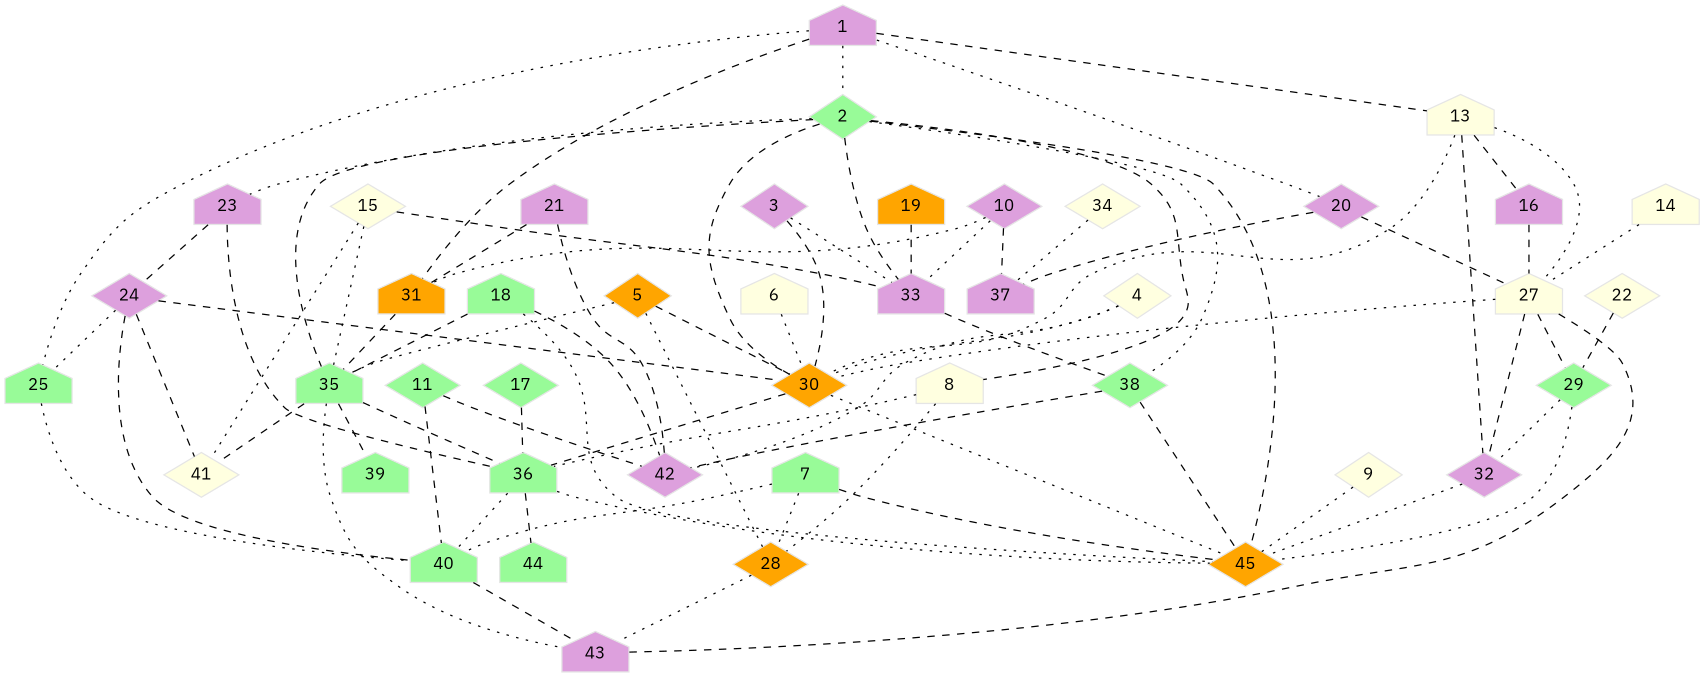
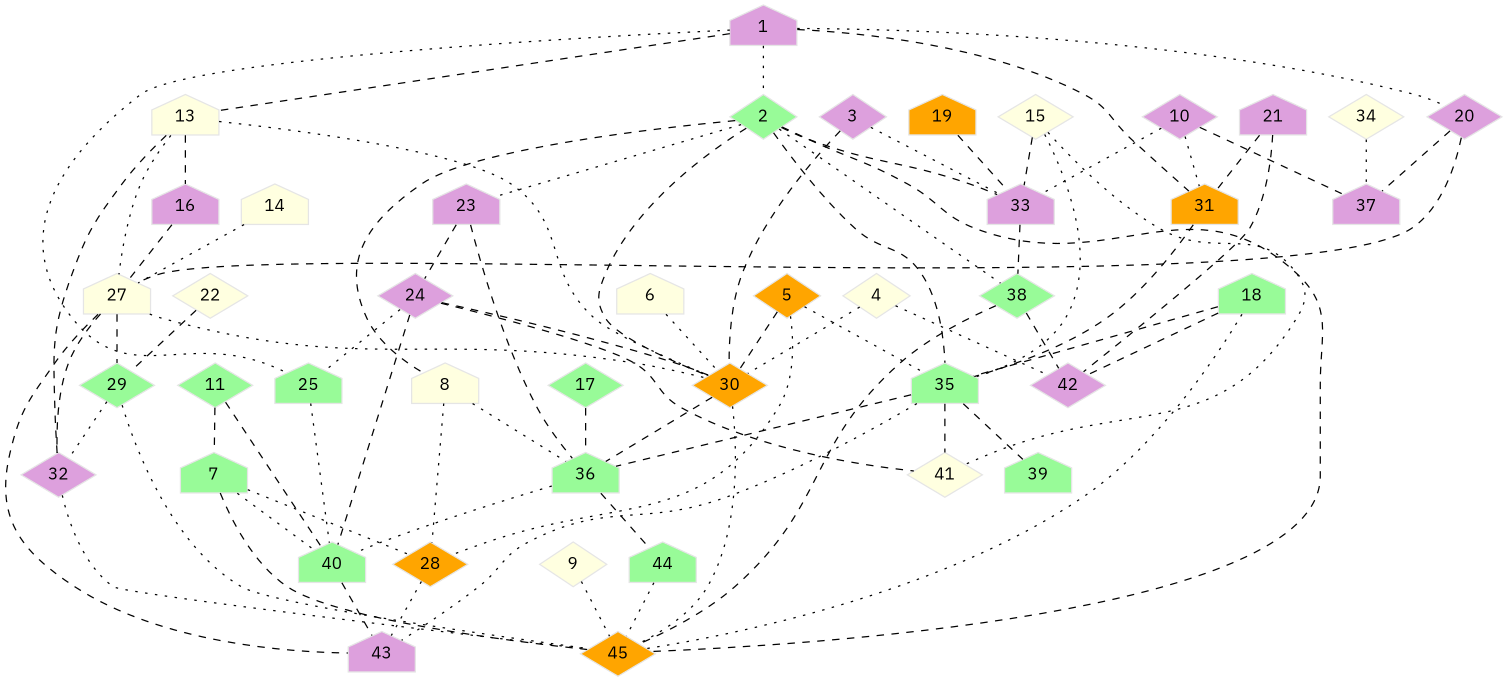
  graph {
    fontname="IBM Plex Sans"
    node [color=gray90 fillcolor=plum fontname="IBM Plex Sans" shape=house style=filled]
    edge [fontname="IBM Plex Sans" style=dashed weight=1.0]
    1
    2 [fillcolor=palegreen shape=diamond]
    13 [fillcolor=lightyellow]
    20 [shape=diamond]
    25 [fillcolor=palegreen]
    31 [fillcolor=orange]
    8 [fillcolor=lightyellow]
    23
    30 [fillcolor=orange shape=diamond]
    33
    35 [fillcolor=palegreen]
    38 [fillcolor=palegreen shape=diamond]
    45 [fillcolor=orange shape=diamond]
    16
    27 [fillcolor=lightyellow]
    32 [shape=diamond]
    37
    40 [fillcolor=palegreen]
    28 [fillcolor=orange shape=diamond]
    36 [fillcolor=palegreen]
    24 [shape=diamond]
    41 [fillcolor=lightyellow shape=diamond]
    43
    39 [fillcolor=palegreen]
    42 [shape=diamond]
    3 [shape=diamond]
    4 [fillcolor=lightyellow shape=diamond]
    5 [fillcolor=orange shape=diamond]
    6 [fillcolor=lightyellow]
    7 [fillcolor=palegreen]
    44 [fillcolor=palegreen]
    9 [fillcolor=lightyellow shape=diamond]
    10 [shape=diamond]
    11 [fillcolor=palegreen shape=diamond]
    29 [fillcolor=palegreen shape=diamond]
    14 [fillcolor=lightyellow]
    15 [fillcolor=lightyellow shape=diamond]
    17 [fillcolor=palegreen shape=diamond]
    18 [fillcolor=palegreen]
    19 [fillcolor=orange]
    21
    22 [fillcolor=lightyellow shape=diamond]
    34 [fillcolor=lightyellow shape=diamond]
    1 -- 2 [style=dotted]
    1 -- 13
    1 -- 20 [style=dotted]
    1 -- 25 [style=dotted]
    1 -- 31
    2 -- 8
    2 -- 23 [style=dotted]
    2 -- 30
    2 -- 33
    2 -- 35
    2 -- 38 [style=dotted]
    2 -- 45
    13 -- 30 [style=dotted]
    13 -- 16
    13 -- 27 [style=dotted]
    13 -- 32
    20 -- 27
    20 -- 37
    25 -- 40 [style=dotted]
    31 -- 35
    8 -- 28 [style=dotted]
    8 -- 36 [style=dotted]
    23 -- 36
    23 -- 24
    30 -- 45 [style=dotted]
    30 -- 36
    33 -- 38
    35 -- 36
    35 -- 41
    35 -- 43 [style=dotted]
    35 -- 39
    38 -- 45
    38 -- 42
    16 -- 27
    27 -- 30 [style=dotted]
    27 -- 32
    27 -- 43
    27 -- 29
    32 -- 45 [style=dotted]
    40 -- 43
    28 -- 43 [style=dotted]
-   36 -- 45 [style=dotted]
+   44 -- 45 [style=dotted]
    36 -- 40 [style=dotted]
    36 -- 44
    24 -- 25 [style=dotted]
    24 -- 30
    24 -- 40
    24 -- 41
    3 -- 30
    3 -- 33 [style=dotted]
    4 -- 30 [style=dotted]
    4 -- 42 [style=dotted]
    5 -- 30
    5 -- 35 [style=dotted]
    5 -- 28 [style=dotted]
    6 -- 30 [style=dotted]
    7 -- 45
    7 -- 40 [style=dotted]
    7 -- 28 [style=dotted]
    9 -- 45 [style=dotted]
    10 -- 31 [style=dotted]
    10 -- 33 [style=dotted]
    10 -- 37
    11 -- 40
-   11 -- 42
+   11 -- 7
    29 -- 45 [style=dotted weight=2.0]
    29 -- 32 [style=dotted]
    14 -- 27 [style=dotted]
    15 -- 33
    15 -- 35 [style=dotted]
    15 -- 41 [style=dotted]
    17 -- 36
    18 -- 35
    18 -- 45 [style=dotted]
    18 -- 42
    19 -- 33
    21 -- 31
    21 -- 42
    22 -- 29
    34 -- 37 [style=dotted]
  }
